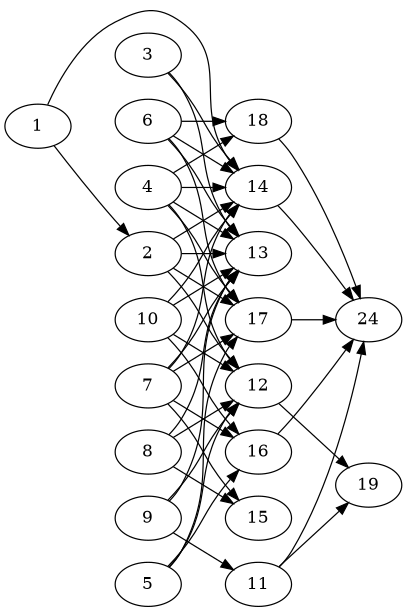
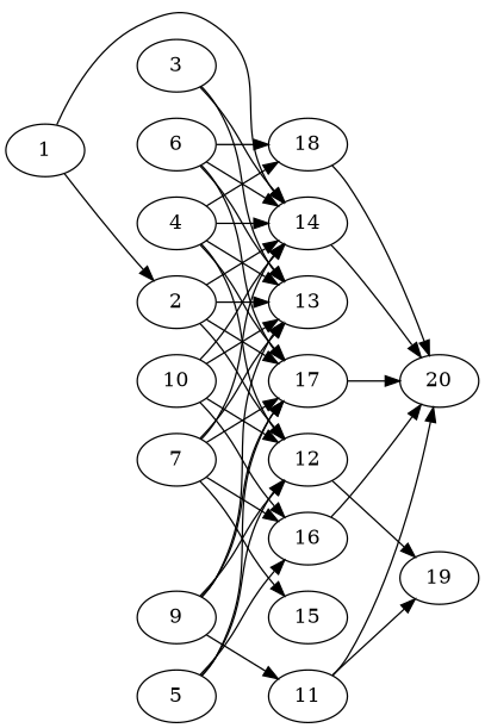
  digraph {
    rankdir=LR
    node [alpha=0.02]
    1 [expect_size=14286848]
    14 [expect_size=18557952]
    2 [alpha=0.17 expect_size=38319104]
-   20 [alpha=0.01 expect_size=47801344 label=24]
+   20 [alpha=0.01 expect_size=47801344]
    17 [alpha=0.01 expect_size=7285760]
    12 [alpha=0.08 expect_size=17046528]
    13 [alpha=0.18 expect_size=8896512]
    19 [alpha=0.05 expect_size=28816384]
    3 [alpha=0.04 expect_size=35789824]
    4 [alpha=0.15 expect_size=5330944]
    18 [alpha=0.01 expect_size=40392704]
    5 [expect_size=35437568]
    16 [alpha=0.06 expect_size=11057152]
    6 [alpha=0.18 expect_size=30311424]
    7 [alpha=0.14 expect_size=35322880]
    15 [alpha=0.13 expect_size=7064576]
-   8 [alpha=0.15 expect_size=36917248]
    9 [alpha=0.08 expect_size=46279680]
    11 [alpha=0.04 expect_size=11816960]
    10 [alpha=0.15 expect_size=19174400]
    1 -> 14
    1 -> 2
    14 -> 20
    2 -> 14
    2 -> 17
    2 -> 12
    2 -> 13
    17 -> 20
    12 -> 19
    3 -> 14
    3 -> 13
    4 -> 14
    4 -> 17
    4 -> 12
    4 -> 13
    4 -> 18
    18 -> 20
    5 -> 17
    5 -> 12
    5 -> 16
    16 -> 20
    6 -> 14
    6 -> 17
    6 -> 13
    6 -> 18
    7 -> 14
    7 -> 17
    7 -> 13
    7 -> 16
    7 -> 15
-   8 -> 12
-   8 -> 13
-   8 -> 15
+   9 -> 17
    9 -> 12
    9 -> 13
    9 -> 11
    11 -> 20
    11 -> 19
    10 -> 14
    10 -> 12
    10 -> 13
    10 -> 16
  }
